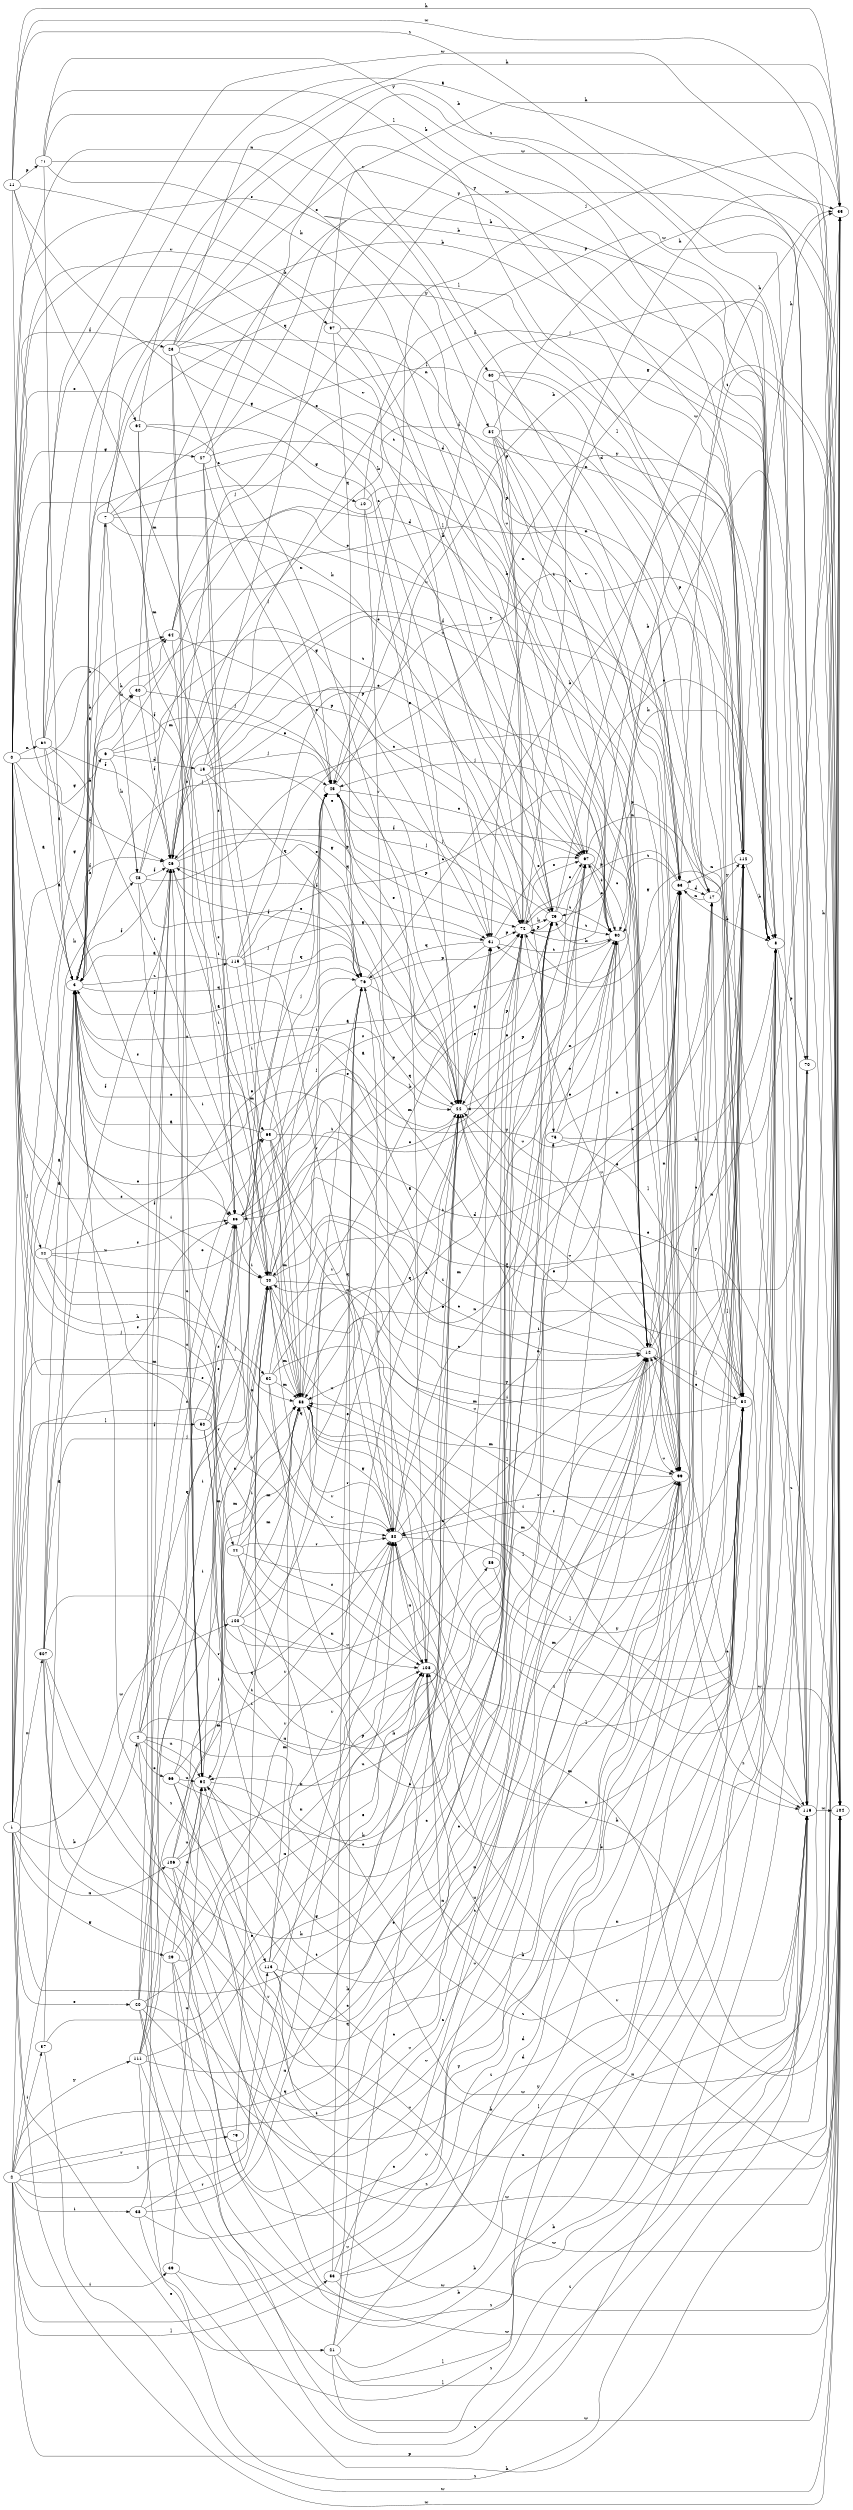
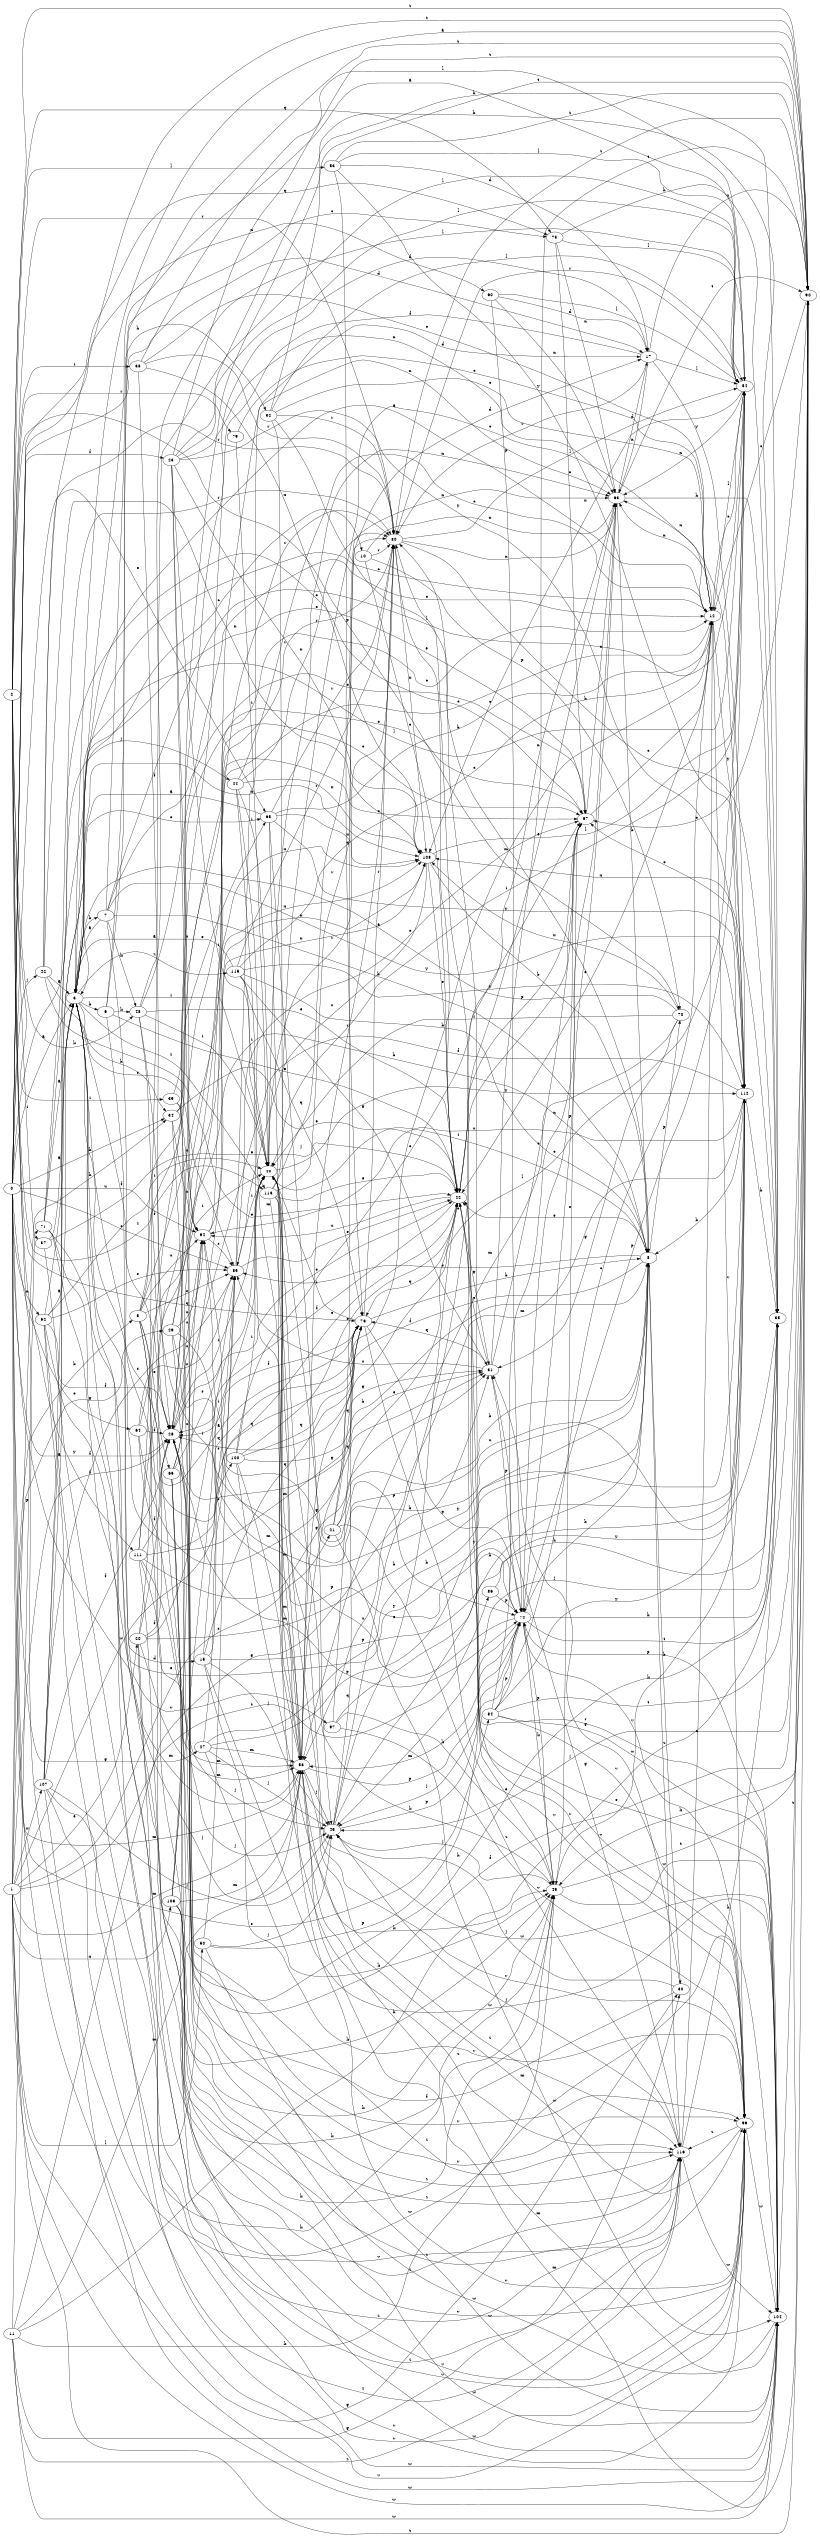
  strict digraph {
    rankdir=LR
    0
    3
    23
    26
    27
    32
    34
    42
    44
    58
    60
    62
    64
    65
    75
    84
    85
    94
    97
    99
    76
    113
    6
    7
    8
    10
    40
    45
    108
    115
    116
    90
    35
    54
    112
    63
    104
    67
    22
    31
    72
    49
    80
    12
    17
    1
-   4
+   4 [label=5]
    20
    21
    29
    30
    50
    86
    100
    106
-   107 [label=507]
+   107
    66
    2
    37
    38
    39
    48
    53
    70
    79
    111
    15
    11
    71
    0 -> 3 [label=a]
    0 -> 23 [label=f]
    0 -> 26 [label=f]
    0 -> 27 [label=g]
    0 -> 32 [label=h]
    0 -> 34 [label=h]
    0 -> 42 [label=j]
    0 -> 44 [label=j]
    0 -> 58 [label=m]
    0 -> 60 [label=n]
    0 -> 62 [label=n]
    0 -> 64 [label=o]
    0 -> 65 [label=o]
    0 -> 75 [label=q]
    0 -> 84 [label=s]
    0 -> 85 [label=s]
    0 -> 94 [label=u]
    0 -> 97 [label=v]
    0 -> 99 [label=v]
    3 -> 26 [label=f]
    3 -> 34 [label=h]
    3 -> 65 [label=o]
    3 -> 76 [label=q]
    3 -> 113 [label=z]
    3 -> 6 [label=b]
    3 -> 7 [label=b]
    3 -> 8 [label=b]
    3 -> 10 [label=c]
    3 -> 40 [label=i]
    3 -> 45 [label=j]
    3 -> 108 [label=x]
    3 -> 115 [label=z]
    3 -> 116 [label=z]
    23 -> 94 [label=u]
    23 -> 40 [label=i]
    23 -> 108 [label=x]
    23 -> 116 [label=z]
    23 -> 90 [label=t]
    23 -> 35 [label=h]
    23 -> 54 [label=l]
    23 -> 112 [label=y]
    23 -> 63 [label=n]
    26 -> 94 [label=u]
    26 -> 40 [label=i]
    26 -> 104 [label=w]
    26 -> 67 [label=o]
    26 -> 22 [label=e]
    26 -> 31 [label=g]
    26 -> 72 [label=p]
    27 -> 58 [label=m]
    27 -> 85 [label=s]
    27 -> 8 [label=b]
    27 -> 45 [label=j]
    27 -> 112 [label=y]
    27 -> 49 [label=k]
    32 -> 58 [label=m]
    32 -> 8 [label=b]
    32 -> 90 [label=t]
    32 -> 54 [label=l]
    32 -> 80 [label=r]
    32 -> 12 [label=c]
    34 -> 94 [label=u]
    34 -> 99 [label=v]
    34 -> 67 [label=o]
    34 -> 22 [label=e]
    34 -> 17 [label=d]
    42 -> 3 [label=a]
    42 -> 85 [label=s]
    42 -> 108 [label=x]
    42 -> 90 [label=t]
    42 -> 22 [label=e]
    42 -> 80 [label=r]
    44 -> 58 [label=m]
    44 -> 40 [label=i]
    44 -> 108 [label=x]
    44 -> 116 [label=z]
    44 -> 80 [label=r]
    44 -> 12 [label=c]
    58 -> 45 [label=j]
    58 -> 116 [label=z]
    58 -> 54 [label=l]
-   58 -> 72 [label=q]
+   58 -> 72 [label=p]
    58 -> 80 [label=r]
    60 -> 54 [label=l]
    60 -> 63 [label=n]
    60 -> 72 [label=p]
    60 -> 17 [label=d]
    62 -> 3 [label=a]
    62 -> 26 [label=f]
    62 -> 58 [label=m]
    62 -> 85 [label=s]
    62 -> 99 [label=v]
    62 -> 40 [label=i]
    62 -> 104 [label=w]
    62 -> 67 [label=o]
    64 -> 26 [label=f]
    64 -> 85 [label=s]
    64 -> 8 [label=b]
    64 -> 45 [label=j]
    64 -> 31 [label=g]
    65 -> 3 [label=a]
    65 -> 58 [label=m]
    65 -> 45 [label=j]
    65 -> 108 [label=x]
    65 -> 112 [label=y]
    65 -> 80 [label=r]
    65 -> 12 [label=c]
    75 -> 35 [label=h]
    75 -> 54 [label=l]
    75 -> 63 [label=n]
    75 -> 67 [label=o]
    84 -> 99 [label=v]
    84 -> 90 [label=t]
    84 -> 112 [label=y]
    84 -> 63 [label=n]
    84 -> 104 [label=w]
    84 -> 72 [label=p]
    84 -> 12 [label=c]
    85 -> 40 [label=i]
    85 -> 67 [label=o]
    85 -> 22 [label=e]
    85 -> 17 [label=d]
    94 -> 85 [label=s]
    94 -> 63 [label=n]
    94 -> 12 [label=c]
    97 -> 99 [label=v]
    97 -> 76 [label=q]
    97 -> 35 [label=h]
    97 -> 49 [label=k]
    99 -> 58 [label=m]
    99 -> 116 [label=z]
    99 -> 104 [label=w]
    99 -> 80 [label=r]
    76 -> 3 [label=a]
    76 -> 26 [label=f]
    76 -> 99 [label=v]
    76 -> 8 [label=b]
    76 -> 40 [label=i]
    76 -> 72 [label=p]
    76 -> 80 [label=r]
    113 -> 58 [label=m]
    113 -> 99 [label=v]
    113 -> 63 [label=n]
    113 -> 104 [label=w]
    113 -> 22 [label=e]
    113 -> 80 [label=r]
    113 -> 12 [label=c]
    6 -> 90 [label=t]
    6 -> 22 [label=e]
    6 -> 17 [label=d]
    6 -> 48 [label=k]
    6 -> 15 [label=d]
    7 -> 3 [label=a]
    7 -> 8 [label=b]
    7 -> 54 [label=l]
    7 -> 112 [label=y]
    7 -> 67 [label=o]
    7 -> 49 [label=k]
-   7 -> 12 [label=c]
+   7 -> 75 [label=c]
    7 -> 48 [label=k]
    8 -> 26 [label=f]
    8 -> 85 [label=s]
    8 -> 40 [label=i]
    8 -> 116 [label=z]
    8 -> 22 [label=e]
    8 -> 70 [label=p]
    10 -> 63 [label=n]
    10 -> 22 [label=e]
    10 -> 80 [label=r]
    10 -> 70 [label=p]
    40 -> 58 [label=m]
    40 -> 99 [label=v]
    40 -> 112 [label=y]
    40 -> 63 [label=n]
    40 -> 72 [label=p]
    40 -> 49 [label=k]
    40 -> 80 [label=r]
    45 -> 76 [label=q]
    45 -> 8 [label=b]
    45 -> 67 [label=o]
    45 -> 22 [label=e]
    45 -> 72 [label=p]
    108 -> 85 [label=s]
    108 -> 8 [label=b]
    108 -> 54 [label=l]
    108 -> 22 [label=e]
    115 -> 3 [label=a]
    115 -> 76 [label=q]
    115 -> 8 [label=b]
    115 -> 40 [label=i]
    115 -> 112 [label=y]
    115 -> 31 [label=g]
    115 -> 80 [label=r]
    115 -> 12 [label=c]
    116 -> 45 [label=j]
    116 -> 35 [label=h]
    116 -> 104 [label=w]
    116 -> 31 [label=g]
    116 -> 12 [label=c]
    90 -> 3 [label=a]
    90 -> 26 [label=f]
    90 -> 58 [label=m]
    90 -> 45 [label=j]
    90 -> 67 [label=o]
    90 -> 49 [label=k]
    90 -> 12 [label=c]
    35 -> 94 [label=u]
    35 -> 45 [label=j]
    35 -> 108 [label=x]
    54 -> 3 [label=a]
    54 -> 40 [label=i]
    54 -> 108 [label=x]
    54 -> 63 [label=n]
    54 -> 72 [label=p]
    54 -> 80 [label=r]
    54 -> 12 [label=c]
    112 -> 26 [label=f]
    112 -> 58 [label=m]
    112 -> 94 [label=u]
    112 -> 8 [label=b]
    112 -> 35 [label=h]
    112 -> 63 [label=n]
    112 -> 67 [label=o]
    112 -> 49 [label=k]
-   112 -> 12 [label=c]
    63 -> 8 [label=b]
    63 -> 90 [label=t]
    63 -> 35 [label=h]
    63 -> 22 [label=e]
    63 -> 72 [label=p]
    63 -> 17 [label=d]
    104 -> 58 [label=m]
    104 -> 90 [label=t]
    104 -> 22 [label=e]
    104 -> 72 [label=p]
    104 -> 80 [label=r]
-   67 -> 90 [label=t]
+   17 -> 90 [label=t]
    67 -> 63 [label=n]
    67 -> 22 [label=p]
    67 -> 12 [label=c]
    22 -> 26 [label=f]
    22 -> 94 [label=u]
    22 -> 99 [label=v]
    22 -> 76 [label=q]
    22 -> 63 [label=n]
    22 -> 31 [label=g]
    31 -> 85 [label=s]
    31 -> 76 [label=q]
    31 -> 90 [label=t]
    31 -> 67 [label=o]
    31 -> 22 [label=e]
    31 -> 72 [label=p]
    72 -> 58 [label=m]
    72 -> 94 [label=u]
    72 -> 99 [label=v]
    72 -> 8 [label=b]
    72 -> 45 [label=j]
    72 -> 90 [label=t]
    72 -> 35 [label=h]
    72 -> 67 [label=o]
    72 -> 49 [label=k]
    49 -> 45 [label=j]
    49 -> 90 [label=t]
    49 -> 104 [label=w]
    49 -> 67 [label=o]
    49 -> 22 [label=e]
    49 -> 72 [label=p]
    80 -> 108 [label=x]
    80 -> 90 [label=t]
    80 -> 35 [label=h]
    80 -> 54 [label=l]
    80 -> 63 [label=n]
    80 -> 22 [label=e]
    12 -> 3 [label=a]
    12 -> 58 [label=m]
    12 -> 99 [label=v]
    12 -> 54 [label=l]
    12 -> 112 [label=y]
    12 -> 63 [label=n]
    12 -> 22 [label=e]
    17 -> 26 [label=f]
    17 -> 54 [label=l]
    17 -> 112 [label=y]
    17 -> 63 [label=n]
    17 -> 80 [label=r]
    1 -> 26 [label=f]
    1 -> 34 [label=h]
    1 -> 58 [label=m]
    1 -> 90 [label=t]
    1 -> 104 [label=w]
    1 -> 4 [label=b]
    1 -> 20 [label=e]
    1 -> 21 [label=e]
    1 -> 29 [label=g]
    1 -> 30 [label=g]
    1 -> 50 [label=l]
    1 -> 86 [label=t]
    1 -> 100 [label=w]
    1 -> 106 [label=x]
    1 -> 107 [label=x]
    4 -> 65 [label=o]
    4 -> 85 [label=s]
    4 -> 94 [label=u]
    4 -> 99 [label=v]
    4 -> 45 [label=j]
    4 -> 108 [label=x]
    4 -> 35 [label=h]
    4 -> 67 [label=o]
    4 -> 66 [label=o]
    20 -> 26 [label=f]
    20 -> 58 [label=m]
    20 -> 99 [label=v]
    20 -> 8 [label=b]
    20 -> 40 [label=i]
    20 -> 108 [label=x]
    20 -> 116 [label=z]
    20 -> 12 [label=c]
    21 -> 76 [label=q]
    21 -> 8 [label=b]
    21 -> 116 [label=z]
    21 -> 104 [label=w]
    21 -> 22 [label=e]
    21 -> 17 [label=d]
    29 -> 94 [label=u]
    29 -> 8 [label=b]
    29 -> 108 [label=x]
    29 -> 116 [label=z]
    29 -> 112 [label=y]
    29 -> 80 [label=r]
    30 -> 26 [label=f]
-   30 -> 8 [label=b]
+   8 -> 30 [label=b]
    30 -> 45 [label=j]
    30 -> 31 [label=g]
    50 -> 85 [label=s]
    50 -> 45 [label=j]
    50 -> 104 [label=w]
    50 -> 72 [label=p]
    86 -> 112 [label=y]
    86 -> 72 [label=p]
    100 -> 58 [label=m]
    100 -> 76 [label=q]
    100 -> 40 [label=i]
    100 -> 67 [label=o]
    100 -> 22 [label=e]
    100 -> 31 [label=g]
    100 -> 49 [label=k]
    106 -> 58 [label=m]
    106 -> 94 [label=u]
    106 -> 99 [label=v]
    106 -> 40 [label=i]
    106 -> 108 [label=x]
    106 -> 116 [label=z]
    106 -> 104 [label=w]
    107 -> 3 [label=a]
    107 -> 26 [label=f]
    107 -> 85 [label=s]
    107 -> 45 [label=j]
    107 -> 116 [label=z]
    107 -> 104 [label=w]
    107 -> 49 [label=k]
    107 -> 80 [label=r]
    107 -> 12 [label=c]
    66 -> 85 [label=s]
    66 -> 94 [label=u]
    66 -> 116 [label=z]
    66 -> 104 [label=w]
    66 -> 49 [label=k]
    66 -> 80 [label=r]
    2 -> 75 [label=q]
    2 -> 99 [label=v]
    2 -> 76 [label=q]
    2 -> 113 [label=z]
    2 -> 90 [label=t]
    2 -> 80 [label=r]
    2 -> 37 [label=i]
    2 -> 38 [label=i]
    2 -> 39 [label=i]
    2 -> 48 [label=k]
    2 -> 53 [label=l]
    2 -> 70 [label=p]
    2 -> 79 [label=r]
    2 -> 111 [label=y]
    37 -> 3 [label=a]
    37 -> 104 [label=w]
    37 -> 22 [label=e]
    38 -> 26 [label=f]
    38 -> 108 [label=x]
    38 -> 54 [label=l]
    38 -> 80 [label=r]
    38 -> 12 [label=c]
    39 -> 94 [label=u]
    39 -> 99 [label=v]
    39 -> 35 [label=h]
    48 -> 26 [label=f]
    48 -> 40 [label=i]
    48 -> 54 [label=l]
    48 -> 22 [label=e]
    48 -> 72 [label=p]
    48 -> 12 [label=c]
    53 -> 76 [label=q]
    53 -> 90 [label=t]
    53 -> 54 [label=l]
    53 -> 112 [label=y]
    53 -> 17 [label=d]
    70 -> 3 [label=a]
    70 -> 58 [label=m]
    70 -> 40 [label=i]
    70 -> 108 [label=x]
    70 -> 31 [label=g]
    79 -> 40 [label=i]
    79 -> 12 [label=c]
    111 -> 26 [label=f]
    111 -> 58 [label=m]
    111 -> 76 [label=q]
    111 -> 40 [label=i]
    111 -> 116 [label=z]
    111 -> 54 [label=l]
    111 -> 31 [label=g]
    111 -> 49 [label=k]
    15 -> 85 [label=s]
    15 -> 99 [label=v]
    15 -> 76 [label=q]
    15 -> 45 [label=j]
    15 -> 104 [label=w]
    15 -> 22 [label=e]
    15 -> 72 [label=p]
    11 -> 58 [label=m]
    11 -> 116 [label=z]
    11 -> 35 [label=h]
    11 -> 104 [label=w]
    11 -> 31 [label=g]
    11 -> 49 [label=k]
    11 -> 30 [label=g]
    11 -> 71 [label=p]
    71 -> 3 [label=a]
    71 -> 99 [label=v]
    71 -> 54 [label=l]
    71 -> 112 [label=y]
    71 -> 67 [label=o]
    71 -> 49 [label=k]
  }
